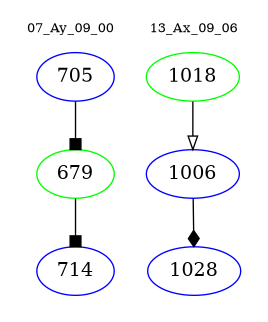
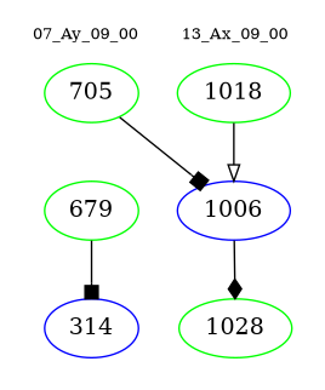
  digraph {
    fontname="DejaVu Serif"
    node [color=green fontname="DejaVu Serif"]
    edge [arrowhead=box color=black fontname="DejaVu Serif"]
-   n1 [color=blue label=705]
+   n1 [label=705]
    n2 [label=679]
-   n3 [color=blue label=714]
+   n3 [color=blue label=314]
    n4 [label=1018]
    n5 [color=blue label=1006]
-   n6 [color=blue label=1028]
+   n6 [label=1028]
    subgraph cluster_1 {
      color=white
      fontsize=10
      label="07_Ay_09_00"
      n1
      n2
      n3
    }
    subgraph cluster_2 {
      color=white
      fontsize=10
-     label="13_Ax_09_06"
+     label="13_Ax_09_00"
      n4
      n5
      n6
    }
-   n1 -> n2
+   n1 -> n5
    n2 -> n3
    n4 -> n5 [arrowhead=onormal]
    n5 -> n6 [arrowhead=diamond]
  }
